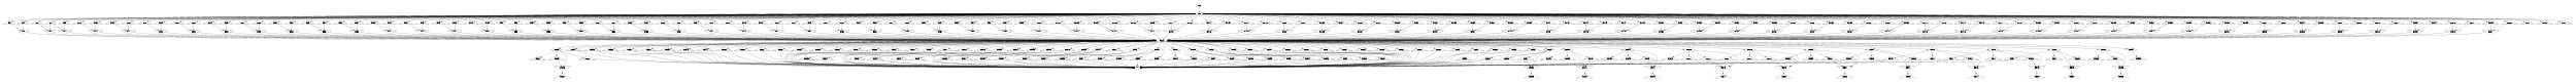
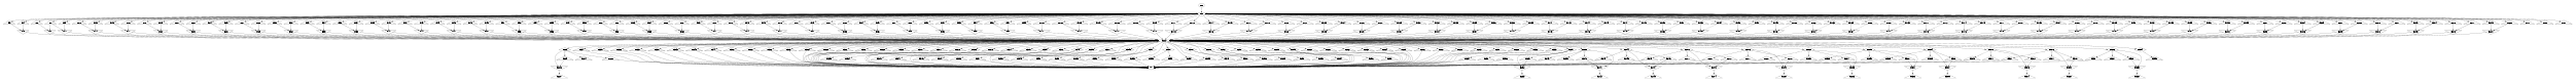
  digraph {
    node [shape=triangle]
    e_2 [shape=invtriangle]
    e_3
    e_4
    e_6
    e_7
    e_9
    e_10
    e_12
    e_13
    e_15
    e_16
    e_18
    e_19
    e_21
    e_22
    e_24
    e_25
    e_27
    e_28
    e_30
    e_31
    e_33
    e_34
    e_36
    e_37
    e_39
    e_40
    e_42
    e_43
    e_45
    e_46
    e_48
    e_49
-   e_51 [shape=diamond]
+   e_51
    e_52
    e_54
    e_55
    e_57
    e_58
    e_60
    e_61
    e_63
    e_64
    e_66
    e_67
    e_69
    e_70
    e_72
    e_73
    e_75
    e_76
    e_78
    e_79
    e_81
    e_82
    e_84
    e_85
    e_87
    e_88
    e_90
    e_91
    e_93
    e_94
    e_96
    e_97
    e_99
    e_100
    e_102
    e_103
    e_105
    e_106
    e_108
    e_109
    e_111
    e_112
    e_114
    e_115
    e_117
    e_118
    e_120
    e_121
    e_123
    e_124
    e_126
    e_127
    e_129
    e_130
    e_132
    e_133
    e_135
    e_136
    e_138
    e_139
    e_141
    e_142
    e_144
    e_145
    e_147
    e_148
    e_150
    e_151
    e_153
    e_154
    e_156
    e_157
    e_159
    e_160
    e_162
    e_163
    e_165
    e_166
    e_168
    e_169
    e_171
    e_172
    e_174
    e_175
    e_177
    e_178
    e_180
    e_181
    e_183
    e_184
    e_186
    e_187
    e_189
    e_190
    e_192
    e_193
    e_195
    e_196
    e_198
    e_199
    e_201
    e_202
    e_204
    e_205
    e_207
    e_208
    e_210
    e_211
    e_213
    e_214
    e_216
    e_217
    e_219
    e_220
    e_0 [shape=""]
    e_5 [shape=invtriangle]
    e_8 [shape=invtriangle]
    e_11 [shape=invtriangle]
    e_14 [shape=invtriangle]
    e_17 [shape=invtriangle]
    e_20 [shape=invtriangle]
    e_23 [shape=invtriangle]
    e_26 [shape=invtriangle]
    e_29 [shape=invtriangle]
    e_32 [shape=invtriangle]
    e_35 [shape=invtriangle]
    e_38 [shape=invtriangle]
    e_41 [shape=invtriangle]
    e_44 [shape=invtriangle]
    e_47 [shape=invtriangle]
    e_50 [shape=invtriangle]
    e_53 [shape=invtriangle]
    e_56 [shape=invtriangle]
    e_59 [shape=invtriangle]
    e_62 [shape=invtriangle]
    e_65 [shape=invtriangle]
    e_68 [shape=invtriangle]
    e_71 [shape=invtriangle]
    e_74 [shape=invtriangle]
    e_77 [shape=invtriangle]
    e_80 [shape=invtriangle]
    e_83 [shape=invtriangle]
    e_86 [shape=invtriangle]
    e_89 [shape=invtriangle]
    e_92 [shape=invtriangle]
    e_95 [shape=invtriangle]
    e_98 [shape=invtriangle]
    e_101 [shape=invtriangle]
    e_104 [shape=invtriangle]
    e_107 [shape=invtriangle]
    e_110 [shape=invtriangle]
    e_113 [shape=invtriangle]
    e_116 [shape=invtriangle]
    e_119 [shape=invtriangle]
    e_122 [shape=invtriangle]
    e_125 [shape=invtriangle]
    e_128 [shape=invtriangle]
    e_131 [shape=invtriangle]
    e_134 [shape=invtriangle]
    e_137 [shape=invtriangle]
    e_140 [shape=invtriangle]
    e_143 [shape=invtriangle]
    e_146 [shape=invtriangle]
    e_149 [shape=invtriangle]
    e_152 [shape=invtriangle]
    e_155 [shape=invtriangle]
    e_158 [shape=invtriangle]
    e_161 [shape=invtriangle]
    e_164 [shape=invtriangle]
    e_167 [shape=invtriangle]
    e_170 [shape=invtriangle]
    e_173 [shape=invtriangle]
    e_176 [shape=invtriangle]
    e_179 [shape=invtriangle]
    e_185 [shape=invtriangle]
    e_188 [shape=invtriangle]
    e_191 [shape=invtriangle]
    e_194 [shape=invtriangle]
    e_197 [shape=invtriangle]
    e_200 [shape=invtriangle]
    e_203 [shape=invtriangle]
    e_206 [shape=invtriangle]
    e_209 [shape=invtriangle]
    e_212 [shape=invtriangle]
    e_215 [shape=invtriangle]
    e_218 [shape=invtriangle]
    e_221 [shape=invtriangle]
    e_222 [shape=invtriangle]
    e_223 [shape=diamond]
    e_229 [shape=diamond]
    e_235 [shape=diamond]
    e_238 [shape=diamond]
    e_244 [shape=diamond]
    e_250
    e_251
    e_252
    e_253
    e_254
    e_255
    e_256
    e_257
    e_258
    e_259
    e_260
    e_261
    e_262
    e_263
    e_264
    e_265
    e_266
    e_267
    e_268
    e_269
    e_270 [shape=diamond]
    e_276 [shape=diamond]
    e_282 [shape=diamond]
    e_288 [shape=diamond]
    e_291
    e_292 [shape=diamond]
    e_295 [shape=diamond]
    e_298 [shape=diamond]
    e_304 [shape=diamond]
    e_310 [shape=diamond]
    e_316 [shape=diamond]
    e_322
    e_323 [shape=diamond]
    e_326 [shape=diamond]
    e_332
    e_333
    e_334
    e_335
    e_336
    e_337
    e_338
    e_339 [shape=diamond]
    e_342
    e_343
    e_344
    e_345 [shape=diamond]
    e_348 [shape=diamond]
    e_351 [shape=diamond]
    e_354 [shape=diamond]
    e_357 [shape=diamond]
    e_360
    e_361
    e_362
    e_363
    e_364
    e_365
    e_366
    e_367
    e_368
    e_369
    e_370
    e_371
    e_372
    e_373
    e_374
    e_375
    e_376
    e_377
    e_378 [shape=diamond]
    e_224
    e_225
    e_226 [shape=invtriangle]
    e_228
    e_230
    e_231
    e_232 [shape=invtriangle]
    e_234
    e_236
    e_237
    e_239
    e_240
    e_241 [shape=invtriangle]
    e_243
    e_245
    e_246
    e_247 [shape=invtriangle]
    e_249
    e_1 [shape=""]
    e_271
    e_272
    e_273 [shape=invtriangle]
    e_275
    e_277
    e_278
    e_279 [shape=invtriangle]
    e_281
    e_283
    e_284
    e_285 [shape=invtriangle]
+   e_287
    e_289
    e_290
    e_293
    e_294
    e_296
    e_297
    e_299
    e_300
    e_301 [shape=invtriangle]
    e_303
    e_305
    e_306
    e_307 [shape=invtriangle]
    e_309
    e_311
    e_312
    e_313 [shape=invtriangle]
    e_315
    e_317
    e_318
    e_319 [shape=invtriangle]
    e_321
    e_324
    e_325
    e_327
    e_328
    e_329 [shape=invtriangle]
    e_331
    e_340
    e_341
    e_346
    e_347
    e_349
    e_350
    e_352
    e_353
    e_355
    e_358
    e_359
    e_379
    e_380
    e_227
    e_233
    e_242
    e_248
    e_274
    e_280
    e_286
    e_302
    e_308
    e_314
    e_320
    e_330
    e_356
    e_2 -> e_3
    e_2 -> e_4
    e_2 -> e_6
    e_2 -> e_7
    e_2 -> e_9
    e_2 -> e_10
    e_2 -> e_12
    e_2 -> e_13
    e_2 -> e_15
    e_2 -> e_16
    e_2 -> e_18
    e_2 -> e_19
    e_2 -> e_21
    e_2 -> e_22
    e_2 -> e_24
    e_2 -> e_25
    e_2 -> e_27
    e_2 -> e_28
    e_2 -> e_30
    e_2 -> e_31
    e_2 -> e_33
    e_2 -> e_34
    e_2 -> e_36
    e_2 -> e_37
    e_2 -> e_39
    e_2 -> e_40
    e_2 -> e_42
    e_2 -> e_43
    e_2 -> e_45
    e_2 -> e_46
    e_2 -> e_48
    e_2 -> e_49
    e_2 -> e_51
    e_2 -> e_52
    e_2 -> e_54
    e_2 -> e_55
    e_2 -> e_57
    e_2 -> e_58
    e_2 -> e_60
    e_2 -> e_61
    e_2 -> e_63
    e_2 -> e_64
    e_2 -> e_66
    e_2 -> e_67
    e_2 -> e_69
    e_2 -> e_70
    e_2 -> e_72
    e_2 -> e_73
    e_2 -> e_75
    e_2 -> e_76
    e_2 -> e_78
    e_2 -> e_79
    e_2 -> e_81
    e_2 -> e_82
    e_2 -> e_84
    e_2 -> e_85
    e_2 -> e_87
    e_2 -> e_88
    e_2 -> e_90
    e_2 -> e_91
    e_2 -> e_93
    e_2 -> e_94
    e_2 -> e_96
    e_2 -> e_97
    e_2 -> e_99
    e_2 -> e_100
    e_2 -> e_102
    e_2 -> e_103
    e_2 -> e_105
    e_2 -> e_106
    e_2 -> e_108
    e_2 -> e_109
    e_2 -> e_111
    e_2 -> e_112
    e_2 -> e_114
    e_2 -> e_115
    e_2 -> e_117
    e_2 -> e_118
    e_2 -> e_120
    e_2 -> e_121
    e_2 -> e_123
    e_2 -> e_124
    e_2 -> e_126
    e_2 -> e_127
    e_2 -> e_129
    e_2 -> e_130
    e_2 -> e_132
    e_2 -> e_133
    e_2 -> e_135
    e_2 -> e_136
    e_2 -> e_138
    e_2 -> e_139
    e_2 -> e_141
    e_2 -> e_142
    e_2 -> e_144
    e_2 -> e_145
    e_2 -> e_147
    e_2 -> e_148
    e_2 -> e_150
    e_2 -> e_151
    e_2 -> e_153
    e_2 -> e_154
    e_2 -> e_156
    e_2 -> e_157
    e_2 -> e_159
    e_2 -> e_160
    e_2 -> e_162
    e_2 -> e_163
    e_2 -> e_165
    e_2 -> e_166
    e_2 -> e_168
    e_2 -> e_169
    e_2 -> e_171
    e_2 -> e_172
    e_2 -> e_174
    e_2 -> e_175
    e_2 -> e_177
    e_2 -> e_178
    e_2 -> e_180
    e_2 -> e_181
    e_2 -> e_183
    e_2 -> e_184
    e_2 -> e_186
    e_2 -> e_187
    e_2 -> e_189
    e_2 -> e_190
    e_2 -> e_192
    e_2 -> e_193
    e_2 -> e_195
    e_2 -> e_196
    e_2 -> e_198
    e_2 -> e_199
    e_2 -> e_201
    e_2 -> e_202
    e_2 -> e_204
    e_2 -> e_205
    e_2 -> e_207
    e_2 -> e_208
    e_2 -> e_210
    e_2 -> e_211
    e_2 -> e_213
    e_2 -> e_214
    e_2 -> e_216
    e_2 -> e_217
    e_2 -> e_219
    e_2 -> e_220
    e_3 -> e_5
    e_4 -> e_5
    e_6 -> e_8
    e_7 -> e_8
    e_7 -> e_11
    e_9 -> e_11
    e_12 -> e_14
    e_13 -> e_14
    e_15 -> e_17
    e_16 -> e_17
    e_18 -> e_20
    e_19 -> e_20
    e_21 -> e_23
    e_22 -> e_23
    e_24 -> e_26
    e_25 -> e_26
    e_27 -> e_29
    e_28 -> e_29
    e_30 -> e_32
    e_31 -> e_32
    e_33 -> e_35
    e_34 -> e_35
    e_36 -> e_38
    e_37 -> e_38
    e_39 -> e_41
    e_40 -> e_41
    e_42 -> e_44
    e_43 -> e_44
    e_45 -> e_47
    e_46 -> e_47
    e_48 -> e_50
    e_49 -> e_50
    e_51 -> e_53
    e_52 -> e_53
    e_54 -> e_56
    e_55 -> e_56
    e_57 -> e_59
    e_58 -> e_59
    e_60 -> e_62
    e_61 -> e_62
    e_63 -> e_65
    e_64 -> e_65
    e_66 -> e_68
    e_67 -> e_68
    e_69 -> e_71
    e_70 -> e_71
    e_72 -> e_74
    e_73 -> e_74
    e_75 -> e_77
    e_76 -> e_77
    e_78 -> e_80
    e_79 -> e_80
    e_81 -> e_83
    e_82 -> e_83
    e_84 -> e_86
    e_85 -> e_86
    e_87 -> e_89
    e_88 -> e_89
    e_90 -> e_92
    e_91 -> e_92
    e_93 -> e_95
    e_94 -> e_95
    e_96 -> e_98
    e_97 -> e_98
    e_99 -> e_101
    e_100 -> e_101
    e_102 -> e_104
    e_103 -> e_104
    e_105 -> e_107
    e_106 -> e_107
    e_108 -> e_110
    e_109 -> e_110
    e_111 -> e_113
    e_112 -> e_113
    e_114 -> e_116
    e_115 -> e_116
    e_117 -> e_119
    e_118 -> e_119
    e_120 -> e_122
    e_121 -> e_122
    e_123 -> e_125
    e_124 -> e_125
    e_126 -> e_128
    e_127 -> e_128
    e_129 -> e_131
    e_130 -> e_131
    e_132 -> e_134
    e_133 -> e_134
    e_135 -> e_137
    e_136 -> e_137
    e_138 -> e_140
    e_139 -> e_140
    e_141 -> e_143
    e_142 -> e_143
    e_144 -> e_146
    e_145 -> e_146
    e_147 -> e_149
    e_148 -> e_149
    e_150 -> e_152
    e_151 -> e_152
    e_153 -> e_155
    e_154 -> e_155
    e_156 -> e_158
    e_157 -> e_158
    e_159 -> e_161
    e_160 -> e_161
    e_162 -> e_164
    e_163 -> e_164
    e_165 -> e_167
    e_166 -> e_167
    e_168 -> e_170
    e_169 -> e_170
    e_171 -> e_173
    e_172 -> e_173
    e_174 -> e_176
    e_175 -> e_176
    e_177 -> e_179
    e_178 -> e_179
    e_183 -> e_185
    e_184 -> e_185
    e_186 -> e_188
    e_187 -> e_188
    e_189 -> e_191
    e_190 -> e_191
    e_192 -> e_194
    e_193 -> e_194
    e_195 -> e_197
    e_196 -> e_197
    e_198 -> e_200
    e_199 -> e_200
    e_201 -> e_203
    e_202 -> e_203
    e_204 -> e_206
    e_205 -> e_206
    e_207 -> e_209
    e_208 -> e_209
    e_210 -> e_212
    e_211 -> e_212
    e_213 -> e_215
    e_214 -> e_215
    e_216 -> e_218
    e_217 -> e_218
    e_219 -> e_221
    e_220 -> e_221
    e_0 -> e_2
    e_5 -> e_222
    e_8 -> e_222
    e_11 -> e_222
    e_14 -> e_222
    e_17 -> e_222
    e_20 -> e_222
    e_23 -> e_222
    e_26 -> e_222
    e_29 -> e_222
    e_32 -> e_222
    e_35 -> e_222
    e_38 -> e_222
    e_41 -> e_222
    e_44 -> e_222
    e_47 -> e_222
    e_50 -> e_222
    e_53 -> e_222
    e_56 -> e_222
    e_59 -> e_222
    e_62 -> e_222
    e_65 -> e_222
    e_68 -> e_222
    e_71 -> e_222
    e_74 -> e_222
    e_77 -> e_222
    e_80 -> e_222
    e_83 -> e_222
    e_86 -> e_222
    e_89 -> e_222
    e_92 -> e_222
    e_95 -> e_222
    e_98 -> e_222
    e_101 -> e_222
    e_104 -> e_222
    e_107 -> e_222
    e_110 -> e_222
    e_113 -> e_222
    e_116 -> e_222
    e_119 -> e_222
    e_122 -> e_222
    e_125 -> e_222
    e_128 -> e_222
    e_131 -> e_222
    e_134 -> e_222
    e_137 -> e_222
    e_140 -> e_222
    e_143 -> e_222
    e_146 -> e_222
    e_149 -> e_222
    e_152 -> e_222
    e_155 -> e_222
    e_158 -> e_222
    e_161 -> e_222
    e_164 -> e_222
    e_167 -> e_222
    e_170 -> e_222
    e_173 -> e_222
    e_176 -> e_222
    e_179 -> e_222
    e_185 -> e_222
    e_188 -> e_222
    e_191 -> e_222
    e_194 -> e_222
    e_197 -> e_222
    e_200 -> e_222
    e_203 -> e_222
    e_206 -> e_222
    e_209 -> e_222
    e_212 -> e_222
    e_215 -> e_222
    e_218 -> e_222
    e_221 -> e_222
    e_222 -> e_223
    e_222 -> e_229
    e_222 -> e_235
    e_222 -> e_238
    e_222 -> e_244
    e_222 -> e_250
    e_222 -> e_251
    e_222 -> e_252
    e_222 -> e_253
    e_222 -> e_254
    e_222 -> e_255
    e_222 -> e_256
    e_222 -> e_257
    e_222 -> e_258
    e_222 -> e_259
    e_222 -> e_260
    e_222 -> e_261
    e_222 -> e_262
    e_222 -> e_263
    e_222 -> e_264
    e_222 -> e_265
    e_222 -> e_266
    e_222 -> e_267
    e_222 -> e_268
    e_222 -> e_269
    e_222 -> e_270
    e_222 -> e_276
    e_222 -> e_282
    e_222 -> e_288
    e_222 -> e_291
    e_222 -> e_292
    e_222 -> e_295
    e_222 -> e_298
    e_222 -> e_304
    e_222 -> e_310
    e_222 -> e_316
    e_222 -> e_322
    e_222 -> e_323
    e_222 -> e_326
    e_222 -> e_332
    e_222 -> e_333
    e_222 -> e_334
    e_222 -> e_335
    e_222 -> e_336
    e_222 -> e_337
    e_222 -> e_338
    e_222 -> e_339
    e_222 -> e_342
    e_222 -> e_343
    e_222 -> e_344
    e_222 -> e_345
    e_222 -> e_348
    e_222 -> e_351
    e_222 -> e_354
    e_222 -> e_357
    e_222 -> e_360
    e_222 -> e_361
    e_222 -> e_362
    e_222 -> e_363
    e_222 -> e_364
    e_222 -> e_365
    e_222 -> e_366
    e_222 -> e_367
    e_222 -> e_368
    e_222 -> e_369
    e_222 -> e_370
    e_222 -> e_371
    e_222 -> e_372
    e_222 -> e_373
    e_222 -> e_374
    e_222 -> e_375
    e_222 -> e_376
    e_222 -> e_377
    e_222 -> e_378
    e_223 -> e_224
    e_223 -> e_225
    e_223 -> e_226
    e_223 -> e_228
    e_229 -> e_230
    e_229 -> e_231
    e_229 -> e_232
    e_229 -> e_234
    e_235 -> e_236
    e_235 -> e_237
    e_238 -> e_239
    e_238 -> e_240
    e_238 -> e_241
    e_238 -> e_243
    e_244 -> e_245
    e_244 -> e_246
    e_244 -> e_247
    e_244 -> e_249
    e_250 -> e_1
    e_251 -> e_1
    e_252 -> e_1
    e_253 -> e_1
    e_254 -> e_1
    e_255 -> e_1
    e_256 -> e_1
    e_257 -> e_1
    e_258 -> e_1
    e_259 -> e_1
    e_260 -> e_1
    e_261 -> e_1
    e_262 -> e_1
    e_263 -> e_1
    e_264 -> e_1
    e_265 -> e_1
    e_266 -> e_1
    e_267 -> e_1
    e_268 -> e_1
    e_269 -> e_1
    e_270 -> e_271
    e_270 -> e_272
    e_270 -> e_273
    e_270 -> e_275
    e_276 -> e_277
    e_276 -> e_278
    e_276 -> e_279
    e_276 -> e_281
    e_282 -> e_283
    e_282 -> e_284
    e_282 -> e_285
+   e_282 -> e_287
    e_288 -> e_289
    e_288 -> e_290
    e_291 -> e_1
    e_292 -> e_293
    e_292 -> e_294
    e_295 -> e_296
    e_295 -> e_297
    e_298 -> e_299
    e_298 -> e_300
    e_298 -> e_301
    e_298 -> e_303
    e_304 -> e_305
    e_304 -> e_306
    e_304 -> e_307
    e_304 -> e_309
    e_310 -> e_311
    e_310 -> e_312
    e_310 -> e_313
    e_310 -> e_315
    e_316 -> e_317
    e_316 -> e_318
    e_316 -> e_319
    e_316 -> e_321
    e_322 -> e_1
    e_323 -> e_324
    e_323 -> e_325
    e_326 -> e_327
    e_326 -> e_328
    e_326 -> e_329
    e_326 -> e_331
    e_332 -> e_1
    e_333 -> e_1
    e_334 -> e_1
    e_335 -> e_1
    e_336 -> e_1
    e_337 -> e_1
    e_338 -> e_1
    e_339 -> e_340
    e_339 -> e_341
    e_342 -> e_1
    e_343 -> e_1
    e_344 -> e_1
    e_345 -> e_346
    e_345 -> e_347
    e_348 -> e_349
    e_348 -> e_350
    e_351 -> e_352
    e_351 -> e_353
    e_354 -> e_355
    e_357 -> e_358
    e_357 -> e_359
    e_360 -> e_1
    e_361 -> e_1
    e_362 -> e_1
    e_363 -> e_1
    e_364 -> e_1
    e_365 -> e_1
    e_366 -> e_1
    e_367 -> e_1
    e_368 -> e_1
    e_369 -> e_1
    e_370 -> e_1
    e_371 -> e_1
    e_372 -> e_1
    e_373 -> e_1
    e_374 -> e_1
    e_375 -> e_1
    e_376 -> e_1
    e_377 -> e_1
    e_378 -> e_379
    e_378 -> e_380
    e_225 -> e_226
    e_226 -> e_227
    e_228 -> e_1
    e_231 -> e_232
    e_232 -> e_233
    e_234 -> e_1
    e_237 -> e_1
    e_240 -> e_241
    e_241 -> e_242
    e_243 -> e_1
    e_246 -> e_247
    e_247 -> e_248
    e_249 -> e_1
    e_272 -> e_273
    e_273 -> e_274
    e_275 -> e_1
    e_278 -> e_279
    e_279 -> e_280
    e_281 -> e_1
    e_284 -> e_285
    e_285 -> e_286
+   e_287 -> e_1
    e_290 -> e_1
    e_294 -> e_1
    e_297 -> e_1
    e_300 -> e_301
    e_301 -> e_302
    e_303 -> e_1
    e_306 -> e_307
    e_307 -> e_308
    e_309 -> e_1
    e_312 -> e_313
    e_313 -> e_314
    e_315 -> e_1
    e_318 -> e_319
    e_319 -> e_320
    e_321 -> e_1
    e_325 -> e_1
    e_328 -> e_329
    e_329 -> e_330
    e_331 -> e_1
    e_341 -> e_1
    e_347 -> e_1
    e_350 -> e_1
    e_353 -> e_1
    e_359 -> e_1
    e_380 -> e_1
    e_356 -> e_1
  }
